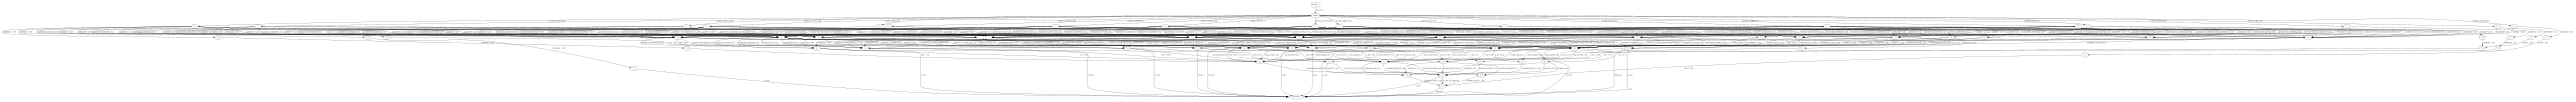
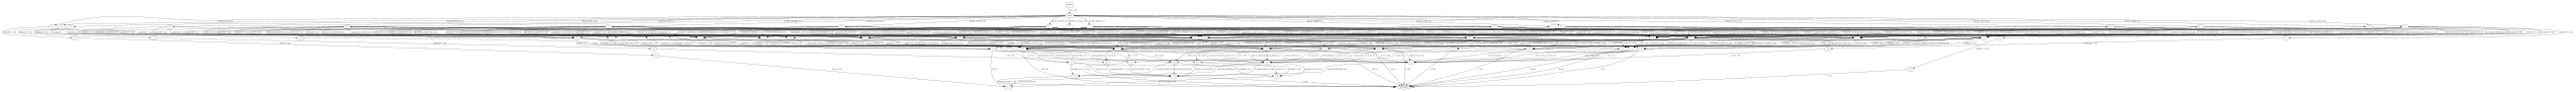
  digraph {
    fontname=Ubuntu
    node [fontname=Ubuntu]
    edge [fontname=Ubuntu]
    n1 [label=T_1]
    n2 [label=T_3]
    n3 [label=T_3]
    n4 [label=T_1]
    n5 [label=T_3]
    n6 [label=T_3]
    n7 [label=T_1]
    n8 [label=T_3]
    n9 [label=T_3]
    n10 [label=T_1]
    n11 [label=T_3]
    n12 [label=T_3]
    n13 [label=T_3]
    n14 [label=T_1]
    n15 [label=T_3]
    n16 [label=T_3]
    n17 [label=T_3]
    n18 [label=T_3]
    n19 [label=T_1]
    n20 [label=T_3]
    n21 [label=T_3]
    n22 [label=T_1]
    n23 [label=T_3]
    n24 [label=T_3]
    n25 [label=T_1]
    n26 [label=T_1]
    n27 [label=T_3]
    n28 [label=T_1]
    n29 [label=T_1]
    n30 [label=T_3]
    n31 [label=T_3]
    n32 [label=T_1]
    n33 [label=T_1]
    n34 [label=T_4]
    n35 [label=T_1]
    n36 [label=T_3]
    n37 [label=T_1]
    n38 [label=T_1]
    n39 [label=T_3]
    n40 [label=T_1]
    n41 [label=T_4]
    n42 [label=T_4]
    n43 [label=T_4]
    n44 [label=T_4]
    n45 [label=T_4]
    n46 [label=T_4]
    n47 [label=T_3]
    n48 [label=TERMINAL shape=diamond]
    n49 [label=T_4]
    n50 [label=T_4]
    n51 [label=T_4]
    n52 [label=T_4]
    n53 [label=T_4]
    n54 [label=T_4]
    n55 [label=T_4]
    n56 [label=T_4]
    n57 [label=T_4]
    n58 [label=T_4]
    n59 [label=T_5]
    n60 [label=T_5]
    n61 [label=T_5]
    n62 [label=T_5]
    n63 [label=T_7]
    n64 [label=T_5]
    n65 [label=T_5]
    n66 [label=T_5]
    n67 [label=T_6]
    n68 [label=T_6]
    n69 [label=T_6]
    n70 [label=initial]
    n71 [label=INITIAL shape=box]
    n1 -> n2 [label="0.000364 1 0.50"]
    n1 -> n3 [label="0.000237 1 0.50"]
    n2 -> n44 [label="0.248 1 1.00"]
    n3 -> n46 [label="[0.000228,0.378] 5 1.00"]
    n4 -> n5 [label="0.000319 1 0.50"]
    n4 -> n6 [label="0.000309 1 0.50"]
    n5 -> n45 [label="2.8 1 1.00"]
    n6 -> n46 [label="[0.403,0.49] 3 1.00"]
    n7 -> n8 [label="0.000578 1 0.50"]
    n7 -> n9 [label="0.000658 1 0.50"]
    n8 -> n43 [label="0.666 1 1.00"]
    n9 -> n46 [label="[0.000258,0.447] 14 0.78"]
    n9 -> n52 [label="0.000258 1 0.06"]
    n9 -> n56 [label="0.000315 1 0.06"]
    n9 -> n57 [label="[0.000621,0.0301] 2 0.11"]
    n10 -> n11 [label="0.000254 1 0.33"]
    n10 -> n12 [label="1.03 1 0.33"]
    n10 -> n13 [label="0.000361 1 0.33"]
    n11 -> n42 [label="0.00039 1 1.00"]
    n12 -> n46 [label="[0.000164,0.385] 5 0.63"]
    n12 -> n53 [label="0.000433 1 0.13"]
    n12 -> n56 [label="0.455 1 0.13"]
    n12 -> n57 [label="0.294 1 0.13"]
    n13 -> n45 [label="0.021 1 0.02"]
    n13 -> n46 [label="[0.000269,0.596] 39 0.89"]
    n13 -> n49 [label="0.000292 1 0.02"]
    n13 -> n51 [label="0.187 1 0.02"]
    n13 -> n52 [label="0.000373 1 0.02"]
    n13 -> n55 [label="0.354 1 0.02"]
    n14 -> n15 [label="0.00027 1 0.25"]
    n14 -> n16 [label="0.000346 1 0.25"]
    n14 -> n17 [label="0.000493 1 0.25"]
    n14 -> n18 [label="0.000172 1 0.25"]
    n15 -> n43 [label="0.000646 1 1.00"]
    n16 -> n45 [label="0.000318 1 0.01"]
    n16 -> n46 [label="[0.000256,0.565] 114 0.96"]
    n16 -> n51 [label="0.56 1 0.01"]
    n16 -> n52 [label="[0.000468,0.000554] 3 0.03"]
    n17 -> n46 [label="[0.000285,0.586] 19 0.63"]
    n17 -> n49 [label="[0.000439,0.000645] 5 0.17"]
    n17 -> n51 [label="0.646 1 0.03"]
    n17 -> n53 [label="[0.00074,0.399] 2 0.07"]
    n17 -> n57 [label="0.000633 1 0.03"]
    n17 -> n58 [label="[0.000312,0.000501] 2 0.07"]
    n18 -> n45 [label="0.000303 1 0.03"]
    n18 -> n46 [label="[0.000319,0.628] 27 0.75"]
    n18 -> n49 [label="[0.000865,0.187] 3 0.08"]
    n18 -> n52 [label="0.000299 1 0.03"]
    n18 -> n54 [label="0.000662 1 0.03"]
    n18 -> n55 [label="0.00069 1 0.03"]
    n18 -> n56 [label="[0.000371,0.000398] 2 0.06"]
    n19 -> n9 [label="0.000582 1 0.25"]
    n19 -> n16 [label="0.000407 1 0.25"]
    n19 -> n20 [label="0.000278 1 0.25"]
    n19 -> n21 [label="0.000224 1 0.25"]
    n20 -> n46 [label="[0.000297,0.6] 13 0.87"]
    n20 -> n49 [label="[0.367,0.457] 2 0.13"]
    n21 -> n46 [label="[0.000375,0.558] 24 0.89"]
    n21 -> n52 [label="0.000718 1 0.04"]
    n21 -> n54 [label="0.452 1 0.04"]
    n21 -> n55 [label="0.000416 1 0.04"]
    n22 -> n3 [label="0.00028 1 0.05"]
    n22 -> n13 [label="0.00071 1 0.05"]
    n22 -> n16 [label="[0.000298,0.000388] 3 0.14"]
    n22 -> n18 [label="0.000412 1 0.05"]
    n22 -> n23 [label="[0.000286,0.000585] 3 0.14"]
    n22 -> n24 [label="[0.000248,0.000549] 12 0.57"]
    n23 -> n45 [label="0.485 1 0.02"]
    n23 -> n46 [label="[0.000206,0.538] 29 0.71"]
    n23 -> n49 [label="[0.000489,0.049] 5 0.12"]
    n23 -> n53 [label="[0.000266,0.00081] 2 0.05"]
    n23 -> n54 [label="[0.000442,0.000679] 3 0.07"]
    n23 -> n56 [label="0.00083 1 0.02"]
    n24 -> n45 [label="[0.000292,0.00036] 5 0.02"]
    n24 -> n46 [label="[0.000269,0.844] 265 0.80"]
    n24 -> n49 [label="[0.000314,0.332] 29 0.09"]
    n24 -> n51 [label="[0.276,0.427] 3 0.01"]
    n24 -> n52 [label="[0.000323,0.329] 9 0.03"]
    n24 -> n53 [label="[0.000337,0.421] 4 0.01"]
    n24 -> n54 [label="[0.000312,0.194] 4 0.01"]
    n24 -> n55 [label="[0.000328,0.391] 5 0.02"]
    n24 -> n56 [label="[0.000408,0.0272] 4 0.01"]
    n24 -> n57 [label="[0.000444,0.000809] 2 0.01"]
    n25 -> n13 [label="0.000284 1 0.07"]
    n25 -> n16 [label="[0.00027,0.000284] 3 0.20"]
    n25 -> n18 [label="[0.000183,0.000256] 2 0.13"]
    n25 -> n21 [label="0.000326 1 0.07"]
    n25 -> n23 [label="0.000301 1 0.07"]
    n25 -> n24 [label="[0.000339,0.000499] 7 0.47"]
    n26 -> n12 [label="0.000347 1 0.11"]
    n26 -> n16 [label="0.000307 1 0.11"]
    n26 -> n18 [label="0.000258 1 0.11"]
    n26 -> n23 [label="1.25 1 0.11"]
    n26 -> n24 [label="[0.000297,0.000364] 4 0.44"]
    n26 -> n27 [label="0.000323 1 0.11"]
    n27 -> n46 [label="[0.000234,0.597] 34 0.89"]
    n27 -> n49 [label="[0.000215,0.0315] 2 0.05"]
    n27 -> n52 [label="0.000826 1 0.03"]
    n27 -> n53 [label="0.000687 1 0.03"]
    n28 -> n12 [label="0.000303 1 0.03"]
    n28 -> n13 [label="[0.000228,1.3] 2 0.07"]
    n28 -> n16 [label="[0.000343,1.43] 3 0.10"]
    n28 -> n17 [label="0.000302 1 0.03"]
    n28 -> n20 [label="0.000248 1 0.03"]
    n28 -> n21 [label="[0.00037,0.00048] 3 0.10"]
    n28 -> n23 [label="0.000616 1 0.03"]
    n28 -> n24 [label="[0.000259,0.000734] 17 0.57"]
    n28 -> n27 [label="0.000511 1 0.03"]
    n29 -> n13 [label="0.000431 1 0.07"]
    n29 -> n16 [label="0.000313 1 0.07"]
    n29 -> n17 [label="0.000279 1 0.07"]
    n29 -> n18 [label="0.000295 1 0.07"]
    n29 -> n21 [label="0.000388 1 0.07"]
    n29 -> n23 [label="0.000687 1 0.07"]
    n29 -> n24 [label="[0.000268,0.00101] 6 0.43"]
    n29 -> n30 [label="0.000651 1 0.07"]
    n29 -> n31 [label="0.000296 1 0.07"]
    n30 -> n41 [label="0.000356 1 1.00"]
    n31 -> n45 [label="0.000311 1 0.06"]
    n31 -> n46 [label="[0.000185,0.564] 9 0.56"]
    n31 -> n49 [label="0.369 1 0.06"]
    n31 -> n51 [label="0.000808 1 0.06"]
    n31 -> n52 [label="[0.017,0.125] 2 0.13"]
    n31 -> n53 [label="0.0275 1 0.06"]
    n31 -> n58 [label="0.0209 1 0.06"]
    n32 -> n3 [label="0.000928 1 0.02"]
    n32 -> n9 [label="0.000411 1 0.02"]
    n32 -> n13 [label="[0.000259,0.000574] 2 0.04"]
    n32 -> n16 [label="[0.000253,0.000897] 9 0.18"]
    n32 -> n17 [label="0.000609 1 0.02"]
    n32 -> n18 [label="0.000273 1 0.02"]
    n32 -> n20 [label="[0.000289,0.000566] 2 0.04"]
    n32 -> n23 [label="[0.000258,0.000517] 6 0.12"]
    n32 -> n24 [label="[0.000251,0.00114] 23 0.47"]
    n32 -> n27 [label="[0.000271,0.000525] 3 0.06"]
    n33 -> n9 [label="[0.000276,0.000616] 2 0.03"]
    n33 -> n13 [label="[0.000276,0.000481] 2 0.03"]
    n33 -> n16 [label="[0.000249,0.000783] 11 0.16"]
    n33 -> n18 [label="[0.000179,0.000563] 5 0.07"]
    n33 -> n20 [label="0.000466 1 0.01"]
    n33 -> n21 [label="[0.000386,0.000421] 2 0.03"]
    n33 -> n23 [label="[0.000377,0.00068] 3 0.04"]
    n33 -> n24 [label="[0.000257,0.000825] 38 0.55"]
    n33 -> n27 [label="[0.000261,0.000364] 3 0.04"]
    n33 -> n31 [label="0.000311 1 0.01"]
    n33 -> n34 [label="0.00058 1 0.01"]
    n34 -> n47 [label="0.000416 1 1.00"]
    n35 -> n3 [label="0.000338 1 0.01"]
    n35 -> n6 [label="0.000376 1 0.01"]
    n35 -> n9 [label="[0.000249,0.000872] 5 0.03"]
    n35 -> n13 [label="[0.000246,0.00077] 14 0.07"]
    n35 -> n16 [label="[0.000236,0.319] 35 0.18"]
    n35 -> n17 [label="[0.000249,0.000568] 8 0.04"]
    n35 -> n18 [label="[0.000271,0.000531] 6 0.03"]
    n35 -> n23 [label="[0.000253,0.00123] 13 0.07"]
    n35 -> n24 [label="[0.000189,0.00106] 93 0.49"]
    n35 -> n27 [label="[0.000243,0.000526] 10 0.05"]
    n35 -> n31 [label="[0.000289,0.000537] 3 0.02"]
    n35 -> n36 [label="0.000609 1 0.01"]
    n36 -> n46 [label="0.00012 1 0.50"]
    n36 -> n49 [label="0.000428 1 0.50"]
    n37 -> n3 [label="0.000243 1 0.01"]
    n37 -> n6 [label="0.00043 1 0.01"]
    n37 -> n9 [label="0.000591 1 0.01"]
    n37 -> n12 [label="[0.000294,0.000489] 4 0.05"]
    n37 -> n13 [label="[0.000222,0.000552] 5 0.06"]
    n37 -> n16 [label="[0.000222,1.19] 19 0.22"]
    n37 -> n18 [label="[0.000244,0.000472] 6 0.07"]
    n37 -> n20 [label="[0.000248,0.000413] 3 0.03"]
    n37 -> n21 [label="[0.00031,0.000404] 5 0.06"]
    n37 -> n23 [label="[0.000298,0.00062] 3 0.03"]
    n37 -> n24 [label="[0.000213,0.00105] 37 0.42"]
    n37 -> n27 [label="[0.000267,0.000641] 3 0.03"]
    n38 -> n9 [label="[0.000291,0.00053] 2 0.03"]
    n38 -> n13 [label="[0.000206,1.02] 7 0.09"]
    n38 -> n16 [label="[0.000243,1.03] 12 0.15"]
    n38 -> n17 [label="[0.000352,0.00047] 2 0.03"]
    n38 -> n18 [label="[0.000186,0.000902] 6 0.08"]
    n38 -> n20 [label="[0.000399,0.000528] 2 0.03"]
    n38 -> n21 [label="[0.00029,0.000564] 3 0.04"]
    n38 -> n23 [label="[0.000332,0.000905] 3 0.04"]
    n38 -> n24 [label="[0.000261,0.366] 32 0.41"]
    n38 -> n27 [label="[0.00031,0.996] 2 0.03"]
    n38 -> n31 [label="[0.000281,0.0014] 6 0.08"]
    n38 -> n39 [label="[0.00041,0.000639] 2 0.03"]
    n39 -> n46 [label="0.000276 1 0.33"]
    n39 -> n49 [label="0.725 1 0.33"]
    n39 -> n50 [label="0.000753 1 0.33"]
    n40 -> n9 [label="[0.000217,0.000345] 5 0.03"]
    n40 -> n12 [label="0.000399 1 0.01"]
    n40 -> n13 [label="[0.000288,0.000805] 8 0.05"]
    n40 -> n16 [label="[0.000226,1.27] 20 0.12"]
    n40 -> n17 [label="[0.000218,0.973] 16 0.10"]
    n40 -> n18 [label="[0.000286,0.00074] 6 0.04"]
    n40 -> n20 [label="[0.000285,0.000745] 5 0.03"]
    n40 -> n21 [label="[0.000236,0.000541] 11 0.07"]
    n40 -> n23 [label="[0.000288,0.000668] 6 0.04"]
    n40 -> n24 [label="[0.000207,0.341] 61 0.38"]
    n40 -> n27 [label="[0.000273,0.000605] 15 0.09"]
    n40 -> n31 [label="[0.000291,0.000423] 5 0.03"]
    n40 -> n36 [label="0.00109 1 0.01"]
    n40 -> n39 [label="0.000245 1 0.01"]
    n41 -> n60 [label="2.49 1 1.00"]
    n42 -> n59 [label="2.33 1 1.00"]
    n43 -> n62 [label="[3.35,5.91] 2 1.00"]
    n44 -> n63 [label="18.4 1 1.00"]
    n45 -> n48 [label=" 10 0.91"]
    n45 -> n60 [label="3.03 1 0.09"]
    n46 -> n48 [label=" 499 0.83"]
    n46 -> n60 [label="[2.97,4.29] 75 0.12"]
    n46 -> n61 [label="[3.5,4.21] 10 0.02"]
    n46 -> n64 [label="[3.48,4.3] 6 0.01"]
    n46 -> n65 [label="[3.64,4.03] 2 0.00"]
    n46 -> n66 [label="[3.29,4.02] 10 0.02"]
    n47 -> n48 [label=" 1 1.00"]
    n49 -> n48 [label=" 37 0.74"]
    n49 -> n60 [label="[2.99,4.84] 8 0.16"]
    n49 -> n61 [label="[3.57,4.42] 3 0.06"]
    n49 -> n64 [label="3.44 1 0.02"]
    n49 -> n66 [label="4.34 1 0.02"]
    n50 -> n61 [label="3.41 1 1.00"]
    n51 -> n48 [label=" 2 0.29"]
    n51 -> n60 [label="[2.75,3.52] 4 0.57"]
    n51 -> n62 [label="3.85 1 0.14"]
    n52 -> n48 [label=" 15 0.79"]
    n52 -> n60 [label="4.01 1 0.05"]
    n52 -> n61 [label="[4.45,4.85] 2 0.11"]
    n52 -> n62 [label="4.8 1 0.05"]
    n53 -> n48 [label=" 7 0.64"]
    n53 -> n60 [label="[3.65,4.14] 2 0.18"]
    n53 -> n61 [label="3.48 1 0.09"]
    n53 -> n64 [label="4.74 1 0.09"]
    n54 -> n48 [label=" 7 0.78"]
    n54 -> n60 [label="5.01 1 0.11"]
    n54 -> n61 [label="4.19 1 0.11"]
    n55 -> n48 [label=" 5 0.63"]
    n55 -> n61 [label="4.61 2 0.25"]
    n55 -> n64 [label="3.89 1 0.13"]
    n56 -> n48 [label=" 6 0.67"]
    n56 -> n59 [label="5.06 1 0.11"]
    n56 -> n60 [label="[3.43,3.52] 2 0.22"]
    n57 -> n48 [label=" 4 0.67"]
    n57 -> n60 [label="3.62 1 0.17"]
    n57 -> n65 [label="5.2 1 0.17"]
    n58 -> n48 [label=" 2 0.67"]
    n58 -> n61 [label="3.43 1 0.33"]
    n59 -> n67 [label="[0.0376,0.0379] 2 1.00"]
    n60 -> n67 [label="[0.0255,0.0616] 96 1.00"]
    n61 -> n67 [label="[0.0309,0.0585] 10 0.48"]
    n61 -> n68 [label="[0.0303,0.0411] 3 0.14"]
    n61 -> n69 [label="[0.00108,0.0382] 8 0.38"]
    n62 -> n67 [label="[0.0271,0.0317] 3 0.75"]
    n62 -> n68 [label="0.00272 1 0.25"]
-   n63 -> n48 [label=" 146 1.00"]
    n64 -> n67 [label="[0.0284,0.0477] 6 0.67"]
    n64 -> n68 [label="0.0422 1 0.11"]
    n64 -> n69 [label="[0.0352,0.0563] 2 0.22"]
    n65 -> n67 [label="0.0328 1 0.33"]
    n65 -> n68 [label="0.00369 1 0.33"]
    n65 -> n69 [label="0.0348 1 0.33"]
    n66 -> n67 [label="[0.0266,0.0907] 11 1.00"]
    n67 -> n48 [label=" 1 0.01"]
    n67 -> n63 [label="[2.95,4.75] 128 0.99"]
    n68 -> n63 [label="[0.00137,4.42] 6 1.00"]
    n69 -> n63 [label="[0.00056,4.29] 11 1.00"]
    n70 -> n1 [label="[0.385,0.567] 2 0.00"]
    n70 -> n4 [label="[0.0917,0.373] 2 0.00"]
    n70 -> n7 [label="[0.461,0.78] 2 0.00"]
    n70 -> n10 [label="[0.842,0.944] 3 0.00"]
    n70 -> n14 [label="[0.513,1.53] 4 0.01"]
    n70 -> n19 [label="[0.378,0.943] 4 0.01"]
    n70 -> n22 [label="[0.422,2.17] 21 0.03"]
    n70 -> n25 [label="[0.423,1.43] 15 0.02"]
    n70 -> n26 [label="[0.466,1.08] 9 0.01"]
    n70 -> n28 [label="[0.444,1.18] 30 0.04"]
    n70 -> n29 [label="[0.724,1.07] 14 0.02"]
    n70 -> n32 [label="[0.447,1.88] 49 0.07"]
    n70 -> n33 [label="[0.431,2] 69 0.09"]
    n70 -> n35 [label="[0.436,2.23] 190 0.26"]
    n70 -> n37 [label="[0.392,1.42] 88 0.12"]
    n70 -> n38 [label="[0.458,1.48] 79 0.11"]
    n70 -> n40 [label="[0.456,1.3] 161 0.22"]
    n71 -> n70 [label=" 742 1.00"]
  }
